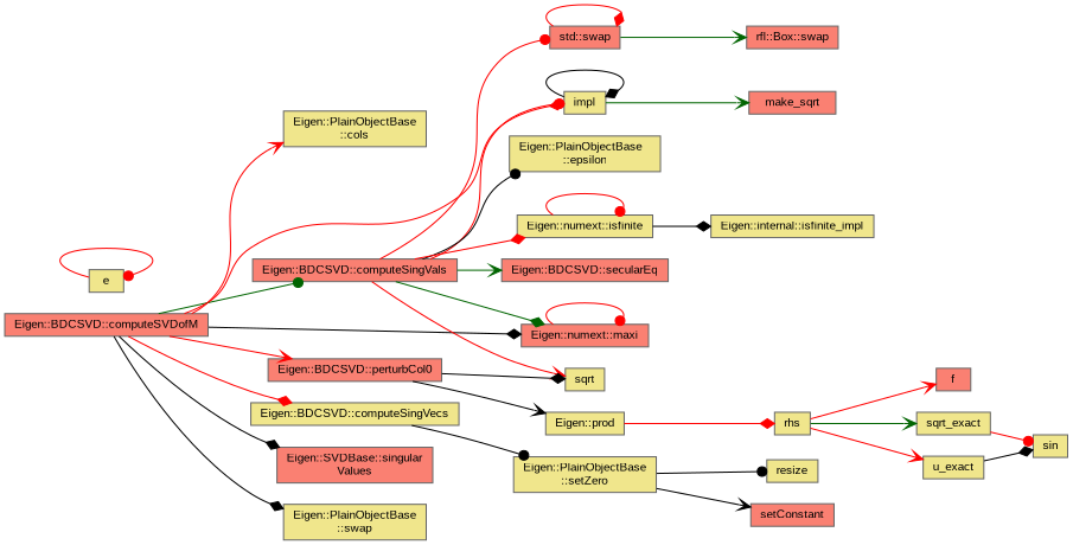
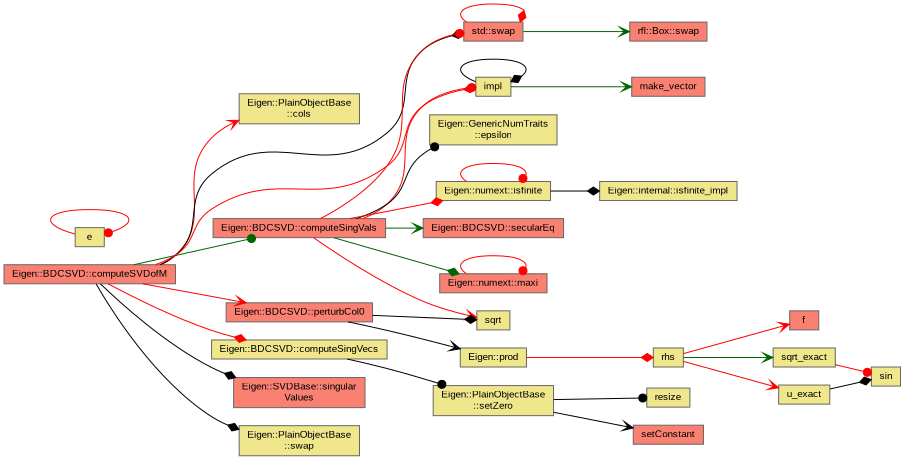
  digraph {
    fontname="Liberation Sans"
    rankdir=LR
    node [color=grey40 fillcolor=khaki fontname="Liberation Sans" fontsize=10 shape=box style=filled]
    edge [arrowhead=diamond color=red fontname="Liberation Sans" fontsize=10 labelfontname=Helvetica labelfontsize=10 style=solid]
    n1 [color=gray40 fillcolor=salmon fontcolor=black height=0.2 label="Eigen::BDCSVD::computeSVDofM" width=0.4]
    n2 [height=0.2 label="Eigen::PlainObjectBase\l::cols" width=0.4]
    n3 [fillcolor=salmon height=0.2 label="Eigen::BDCSVD::computeSingVals" width=0.4]
    n4 [fillcolor=salmon height=0.2 label="std::swap" width=0.4]
    n5 [height=0.2 label=impl width=0.4]
    n6 [height=0.2 label="Eigen::BDCSVD::computeSingVecs" width=0.4]
    n7 [fillcolor=salmon height=0.2 label="Eigen::BDCSVD::perturbCol0" width=0.4]
    n8 [fillcolor=salmon height=0.2 label="Eigen::SVDBase::singular\lValues" width=0.4]
    n9 [height=0.2 label="Eigen::PlainObjectBase\l::swap" width=0.4]
-   n10 [height=0.2 label="Eigen::PlainObjectBase\l::epsilon" width=0.4]
+   n10 [height=0.2 label="Eigen::GenericNumTraits\l::epsilon" width=0.4]
    n11 [height=0.2 label="Eigen::numext::isfinite" width=0.4]
    n12 [fillcolor=salmon height=0.2 label="Eigen::numext::maxi" width=0.4]
    n13 [fillcolor=salmon height=0.2 label="Eigen::BDCSVD::secularEq" width=0.4]
    n14 [height=0.2 label=sqrt width=0.4]
    n15 [fillcolor=salmon height=0.2 label="rfl::Box::swap" width=0.4]
-   n16 [fillcolor=salmon height=0.2 label=make_sqrt width=0.4]
+   n16 [fillcolor=salmon height=0.2 label=make_vector width=0.4]
    n17 [height=0.2 label="Eigen::PlainObjectBase\l::setZero" width=0.4]
    n18 [height=0.2 label=e width=0.4]
    n19 [height=0.2 label="Eigen::prod" width=0.4]
    n20 [height=0.2 label="Eigen::internal::isfinite_impl" width=0.4]
    n21 [height=0.2 label=resize width=0.4]
    n22 [fillcolor=salmon height=0.2 label=setConstant width=0.4]
    n23 [height=0.2 label=rhs width=0.4]
    n24 [fillcolor=salmon height=0.2 label=f width=0.4]
    n25 [height=0.2 label=u_exact width=0.4]
    n26 [height=0.2 label=sqrt_exact width=0.4]
    n27 [height=0.2 label=sin width=0.4]
    n1 -> n2 [arrowhead=vee]
    n1 -> n3 [arrowhead=dot color=darkgreen]
-   n1 -> n12 [color=black]
+   n1 -> n4 [color=black]
    n1 -> n5
    n1 -> n6
    n1 -> n7 [arrowhead=vee]
    n1 -> n8 [color=black]
    n1 -> n9 [color=black]
    n3 -> n4 [arrowhead=dot]
    n3 -> n5 [arrowhead=dot]
    n3 -> n10 [arrowhead=dot color=black]
    n3 -> n11
    n3 -> n12 [color=darkgreen]
    n3 -> n13 [arrowhead=vee color=darkgreen]
    n3 -> n14 [arrowhead=vee]
    n4 -> n4
    n4 -> n15 [arrowhead=vee color=darkgreen]
    n5 -> n5 [color=black]
    n5 -> n16 [arrowhead=vee color=darkgreen]
    n6 -> n17 [arrowhead=dot color=black]
    n7 -> n14 [color=black]
    n7 -> n19 [arrowhead=vee color=black]
    n11 -> n11 [arrowhead=dot]
    n11 -> n20 [color=black]
    n12 -> n12 [arrowhead=dot]
    n17 -> n21 [arrowhead=dot color=black]
    n17 -> n22 [arrowhead=vee color=black]
    n18 -> n18 [arrowhead=dot]
    n19 -> n23
    n23 -> n24 [arrowhead=vee]
    n23 -> n25 [arrowhead=vee]
    n23 -> n26 [arrowhead=vee color=darkgreen]
    n25 -> n27 [color=black]
    n26 -> n27 [arrowhead=dot]
  }
